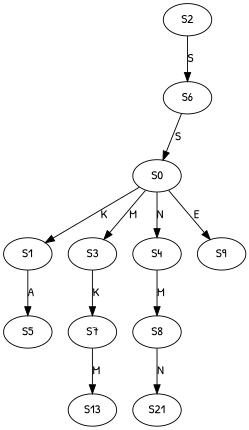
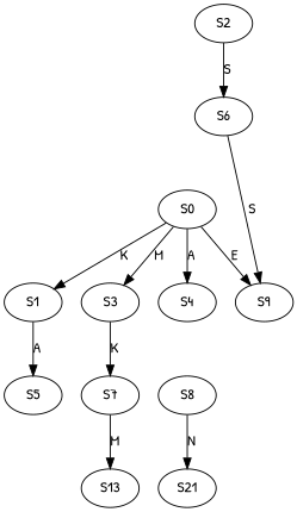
  strict digraph {
    fontname="Patrick Hand"
    node [fontname="Patrick Hand"]
    edge [fontname="Patrick Hand"]
    S0
    S1
    S3
    S4
    S9
    S5
    S2
    S6
    S7
    S8
    n11 [label=S13]
    n12 [label=S21]
    S0 -> S1 [label=K]
    S0 -> S3 [label=M]
-   S0 -> S4 [label=N]
+   S0 -> S4 [label=A]
    S0 -> S9 [label=E]
    S1 -> S5 [label=A]
    S3 -> S7 [label=K]
-   S4 -> S8 [label=M]
    S2 -> S6 [label=S]
-   S6 -> S0 [label=S]
+   S6 -> S9 [label=S]
    S7 -> n11 [label=M]
    S8 -> n12 [label=N]
  }
